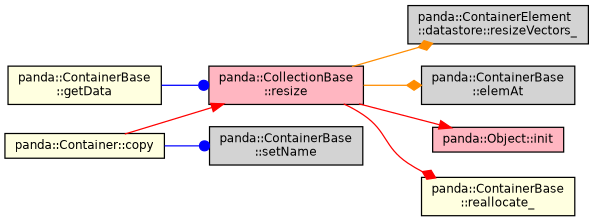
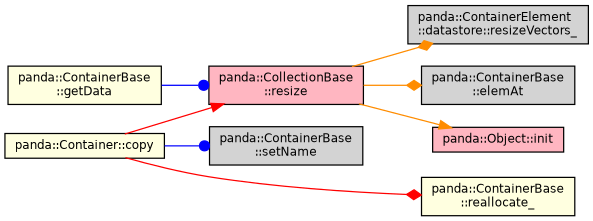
  digraph {
    rankdir=LR
    node [color=black fillcolor=lightyellow fontname=Helvetica fontsize=10 shape=record style=filled]
    edge [arrowhead=diamond color=red fontname=Helvetica fontsize=10 labelfontname=Helvetica labelfontsize=10 style=solid]
    n1 [fontcolor=black height=0.2 label="panda::Container::copy" width=0.4]
    n2 [fillcolor=lightpink height=0.2 label="panda::CollectionBase\l::resize" width=0.4]
    n3 [fillcolor=lightgrey height=0.2 label="panda::ContainerBase\l::setName" width=0.4]
    n4 [height=0.2 label="panda::ContainerBase\l::reallocate_" width=0.4]
    n5 [fillcolor=lightgrey height=0.2 label="panda::ContainerElement\l::datastore::resizeVectors_" width=0.4]
    n6 [fillcolor=lightgrey height=0.2 label="panda::ContainerBase\l::elemAt" width=0.4]
    n7 [fillcolor=lightpink height=0.2 label="panda::Object::init" width=0.4]
    n8 [height=0.2 label="panda::ContainerBase\l::getData" width=0.4]
    n1 -> n2 [arrowhead=normal]
    n1 -> n3 [arrowhead=dot color=blue]
-   n2 -> n4
+   n1 -> n4
    n2 -> n5 [color=darkorange]
    n2 -> n6 [color=darkorange]
-   n2 -> n7 [arrowhead=normal]
+   n2 -> n7 [arrowhead=normal color=darkorange]
    n8 -> n2 [arrowhead=dot color=blue]
  }
